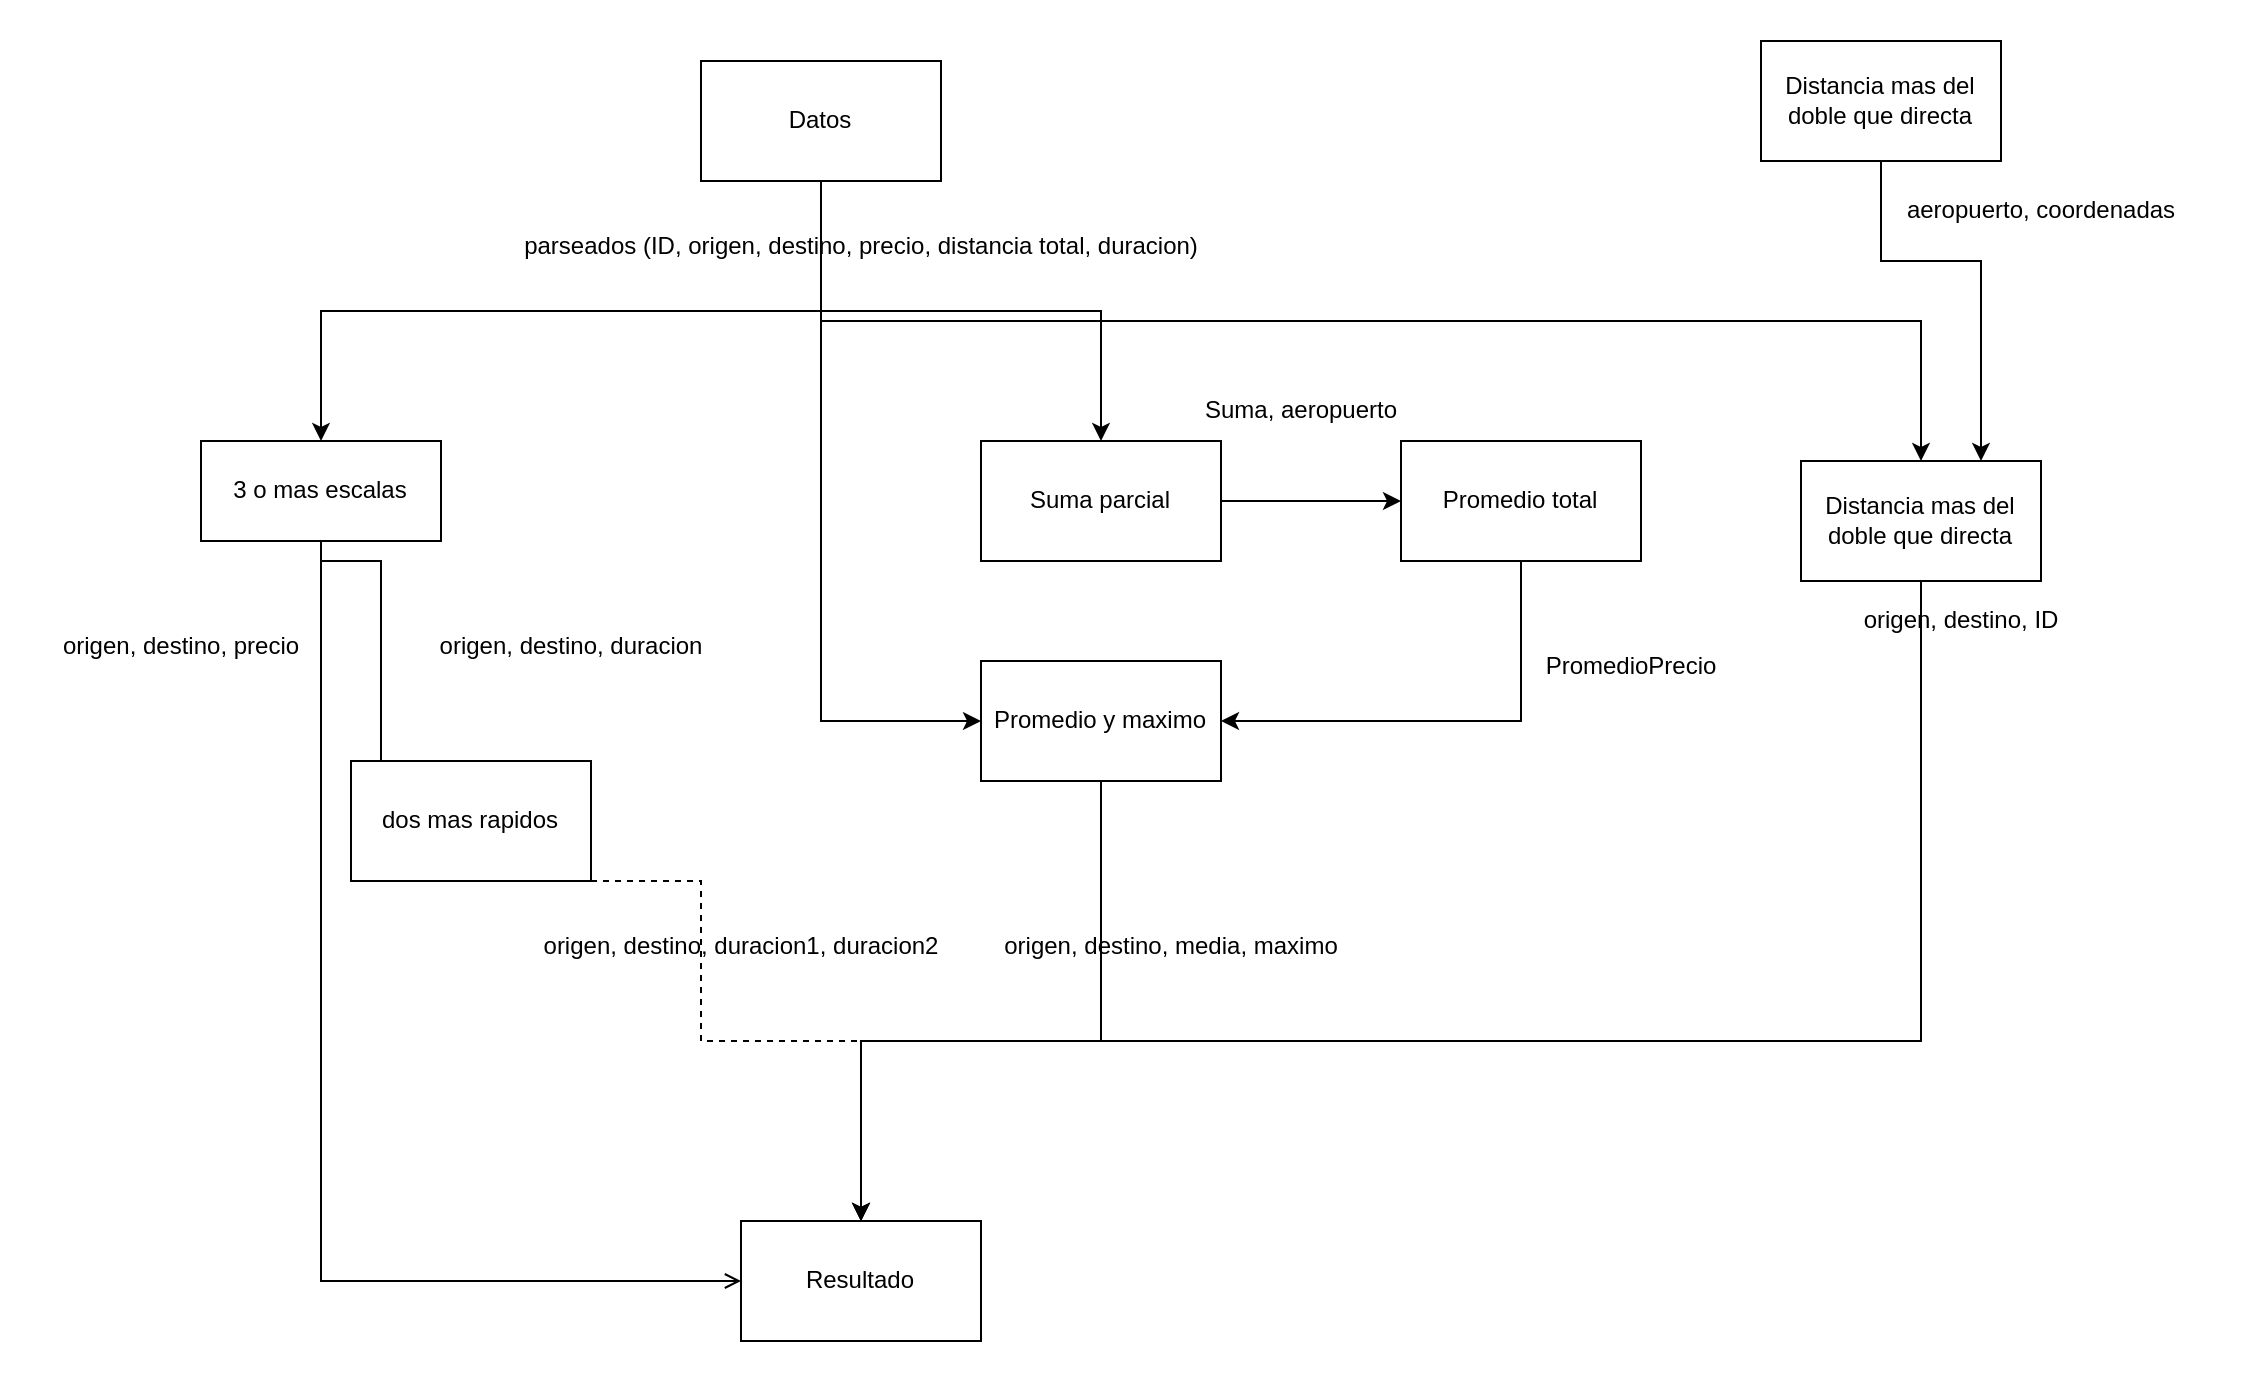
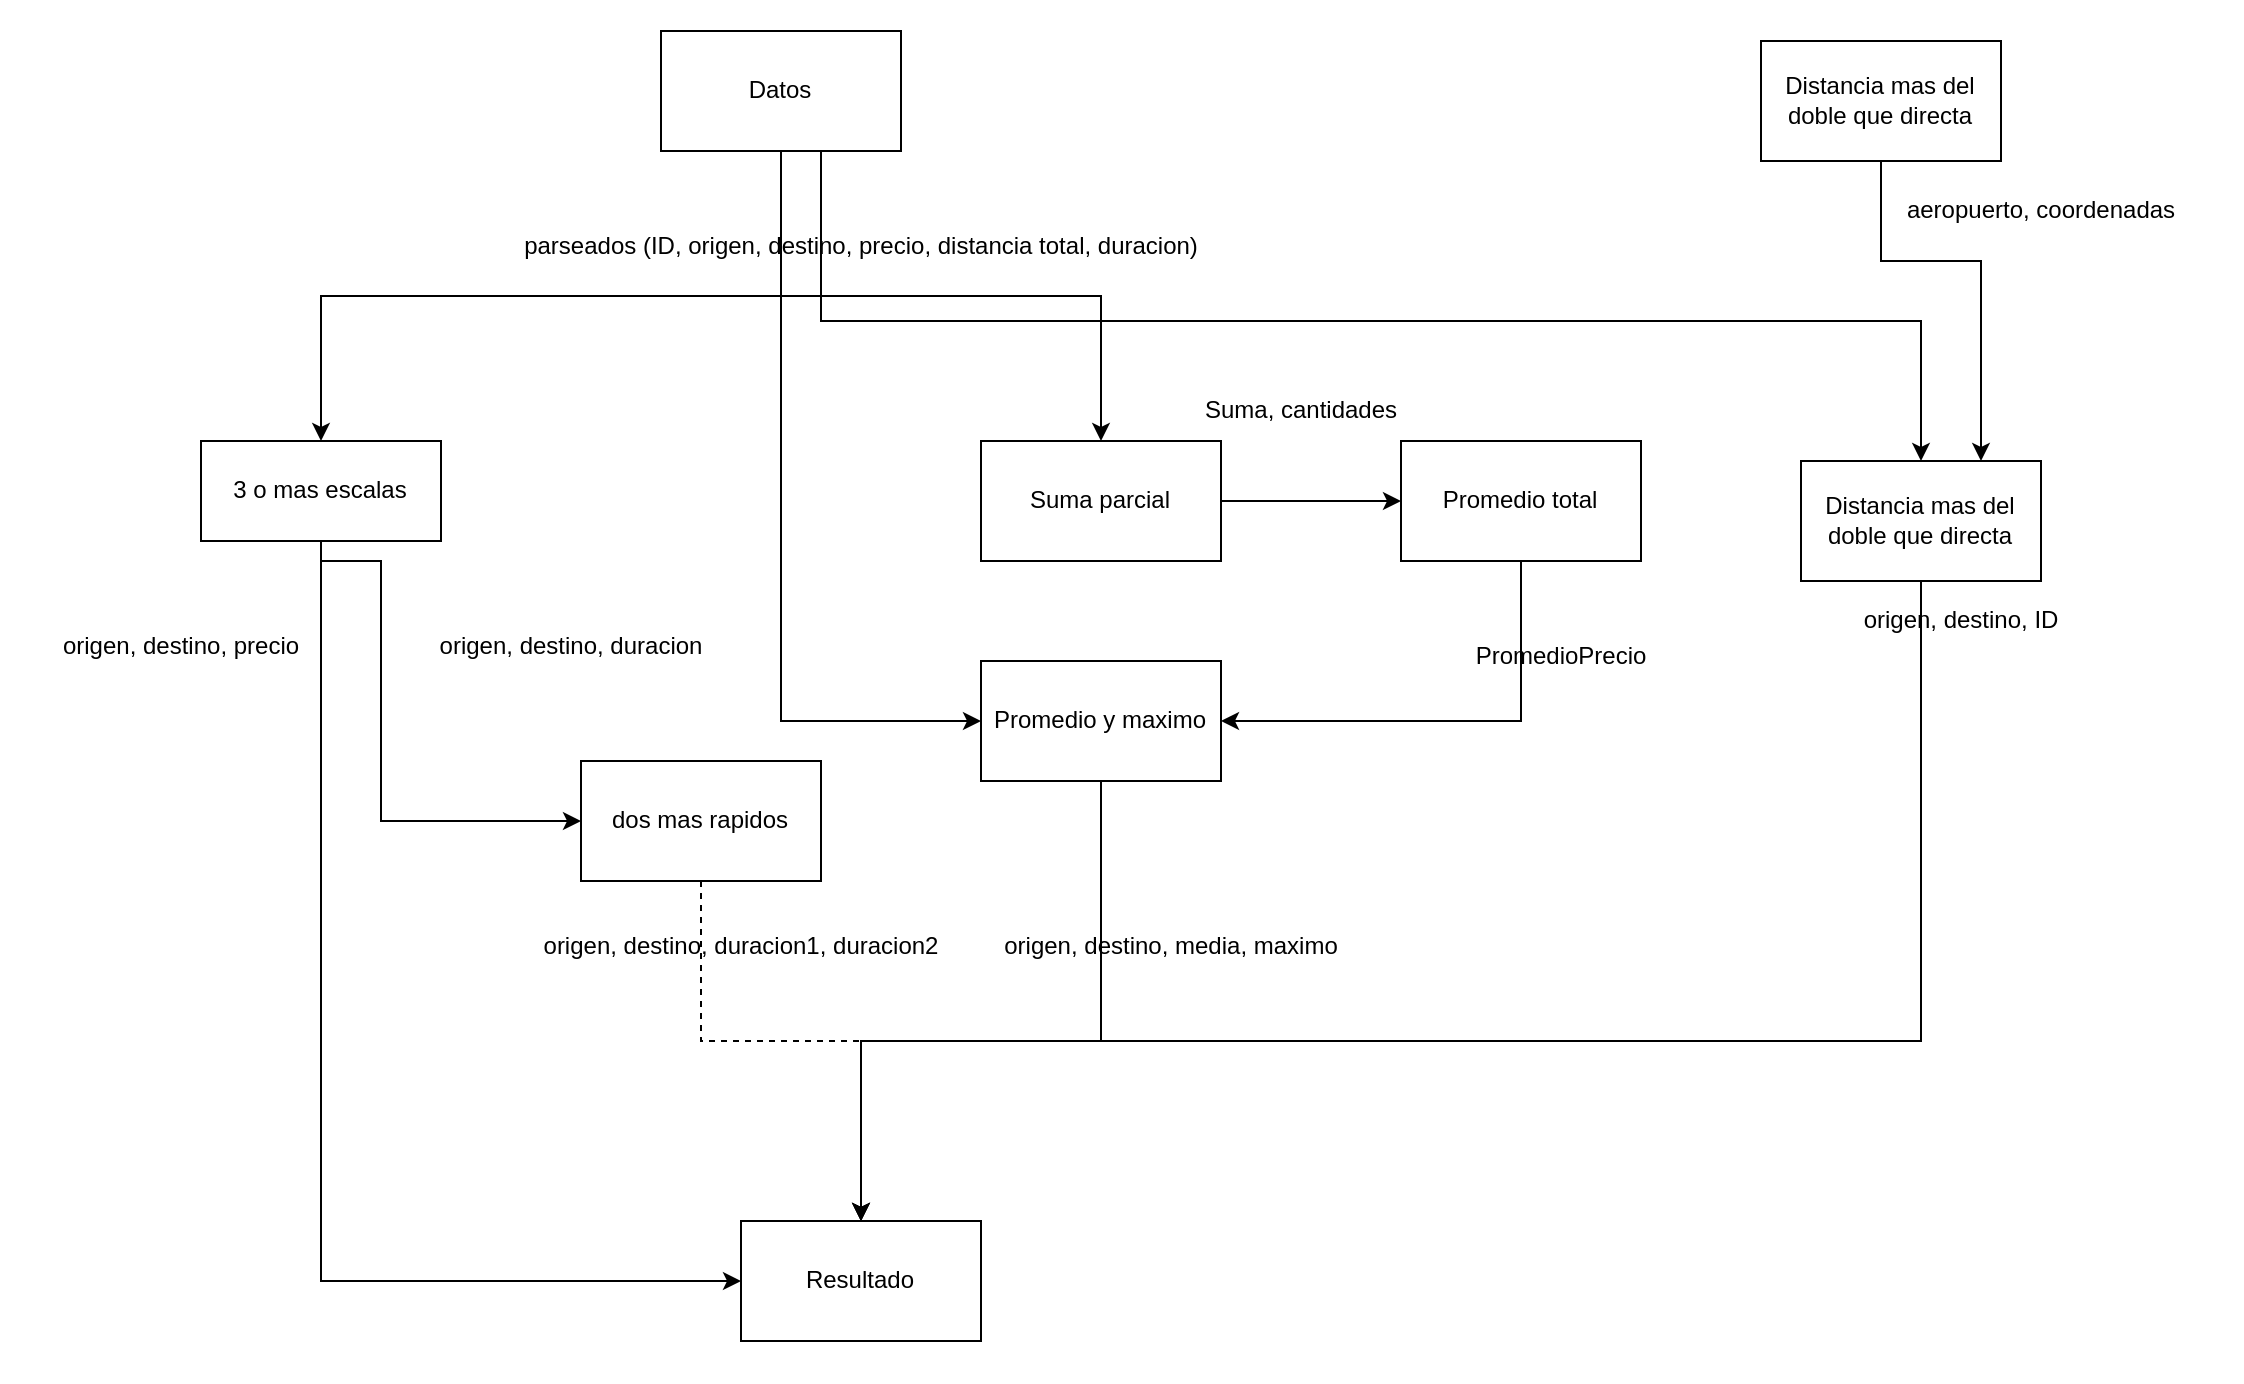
  <mxCell id="0" />
  <mxCell id="1" parent="0" />
- <mxCell id="2" style="edgeStyle=orthogonalEdgeStyle;rounded=0;orthogonalLoop=1;jettySize=auto;html=1;exitX=0.5;exitY=1;exitDx=0;exitDy=0;entryX=0;entryY=0.5;entryDx=0;entryDy=0;endArrow=open;" parent="1" source="4" target="16" edge="1"><mxGeometry relative="1" as="geometry" /></mxCell>
+ <mxCell id="2" style="edgeStyle=orthogonalEdgeStyle;rounded=0;orthogonalLoop=1;jettySize=auto;html=1;exitX=0.5;exitY=1;exitDx=0;exitDy=0;entryX=0;entryY=0.5;entryDx=0;entryDy=0;" parent="1" source="4" target="16" edge="1"><mxGeometry relative="1" as="geometry" /></mxCell>
  <mxCell id="3" style="edgeStyle=orthogonalEdgeStyle;rounded=0;orthogonalLoop=1;jettySize=auto;html=1;exitX=0.5;exitY=1;exitDx=0;exitDy=0;entryX=0;entryY=0.5;entryDx=0;entryDy=0;" parent="1" source="4" target="15" edge="1"><mxGeometry relative="1" as="geometry"><Array as="points"><mxPoint x="190" y="280" /><mxPoint x="190" y="410" /></Array></mxGeometry></mxCell>
  <mxCell id="4" value="3 o mas escalas" style="rounded=0;whiteSpace=wrap;html=1;" parent="1" vertex="1"><mxGeometry x="100" y="220" width="120" height="50" as="geometry" /></mxCell>
  <mxCell id="5" style="edgeStyle=orthogonalEdgeStyle;rounded=0;orthogonalLoop=1;jettySize=auto;html=1;exitX=1;exitY=0.5;exitDx=0;exitDy=0;entryX=0;entryY=0.5;entryDx=0;entryDy=0;" parent="1" source="6" target="27" edge="1"><mxGeometry relative="1" as="geometry"><mxPoint x="670" y="250" as="targetPoint" /></mxGeometry></mxCell>
  <mxCell id="6" value="Suma parcial" style="rounded=0;whiteSpace=wrap;html=1;" parent="1" vertex="1"><mxGeometry x="490" y="220" width="120" height="60" as="geometry" /></mxCell>
  <mxCell id="7" style="edgeStyle=orthogonalEdgeStyle;rounded=0;orthogonalLoop=1;jettySize=auto;html=1;exitX=0.5;exitY=1;exitDx=0;exitDy=0;" parent="1" source="8" edge="1"><mxGeometry relative="1" as="geometry"><mxPoint x="430" y="610" as="targetPoint" /><Array as="points"><mxPoint x="520" y="520" /><mxPoint x="431" y="520" /></Array></mxGeometry></mxCell>
  <mxCell id="8" value="Distancia mas del doble que directa" style="rounded=0;whiteSpace=wrap;html=1;" parent="1" vertex="1"><mxGeometry x="900" y="230" width="120" height="60" as="geometry" /></mxCell>
  <mxCell id="9" style="edgeStyle=orthogonalEdgeStyle;rounded=0;orthogonalLoop=1;jettySize=auto;html=1;exitX=0.5;exitY=1;exitDx=0;exitDy=0;entryX=0.5;entryY=0;entryDx=0;entryDy=0;" parent="1" source="13" target="4" edge="1"><mxGeometry relative="1" as="geometry" /></mxCell>
  <mxCell id="10" style="edgeStyle=orthogonalEdgeStyle;rounded=0;orthogonalLoop=1;jettySize=auto;html=1;exitX=0.5;exitY=1;exitDx=0;exitDy=0;entryX=0.5;entryY=0;entryDx=0;entryDy=0;" parent="1" source="13" target="8" edge="1"><mxGeometry relative="1" as="geometry"><Array as="points"><mxPoint x="410" y="160" /><mxPoint x="960" y="160" /></Array></mxGeometry></mxCell>
  <mxCell id="11" style="edgeStyle=orthogonalEdgeStyle;rounded=0;orthogonalLoop=1;jettySize=auto;html=1;exitX=0.5;exitY=1;exitDx=0;exitDy=0;entryX=0.5;entryY=0;entryDx=0;entryDy=0;" parent="1" source="13" target="6" edge="1"><mxGeometry relative="1" as="geometry" /></mxCell>
  <mxCell id="12" style="edgeStyle=orthogonalEdgeStyle;rounded=0;orthogonalLoop=1;jettySize=auto;html=1;exitX=0.5;exitY=1;exitDx=0;exitDy=0;entryX=0;entryY=0.5;entryDx=0;entryDy=0;" parent="1" source="13" target="29" edge="1"><mxGeometry relative="1" as="geometry" /></mxCell>
- <mxCell id="13" value="Datos" style="rounded=0;whiteSpace=wrap;html=1;" parent="1" vertex="1"><mxGeometry x="350" y="30" width="120" height="60" as="geometry" /></mxCell>
+ <mxCell id="13" value="Datos" style="rounded=0;whiteSpace=wrap;html=1;" parent="1" vertex="1"><mxGeometry x="330" y="15" width="120" height="60" as="geometry" /></mxCell>
  <mxCell id="14" style="edgeStyle=orthogonalEdgeStyle;rounded=0;orthogonalLoop=1;jettySize=auto;html=1;exitX=0.5;exitY=1;exitDx=0;exitDy=0;entryX=0.5;entryY=0;entryDx=0;entryDy=0;dashed=1;" parent="1" source="15" target="16" edge="1"><mxGeometry relative="1" as="geometry"><Array as="points"><mxPoint x="350" y="520" /><mxPoint x="430" y="520" /></Array></mxGeometry></mxCell>
- <mxCell id="15" value="dos mas rapidos" style="rounded=0;whiteSpace=wrap;html=1;" parent="1" vertex="1"><mxGeometry x="175" y="380" width="120" height="60" as="geometry" /></mxCell>
+ <mxCell id="15" value="dos mas rapidos" style="rounded=0;whiteSpace=wrap;html=1;" parent="1" vertex="1"><mxGeometry x="290" y="380" width="120" height="60" as="geometry" /></mxCell>
  <mxCell id="16" value="Resultado" style="rounded=0;whiteSpace=wrap;html=1;" parent="1" vertex="1"><mxGeometry x="370" y="610" width="120" height="60" as="geometry" /></mxCell>
  <mxCell id="17" value="parseados (ID, origen, destino, precio, distancia total, duracion)" style="text;html=1;align=center;verticalAlign=middle;resizable=0;points=[];autosize=1;strokeColor=none;fillColor=none;" parent="1" vertex="1"><mxGeometry x="250" y="108" width="360" height="30" as="geometry" /></mxCell>
  <mxCell id="18" value="origen, destino, duracion" style="text;html=1;align=center;verticalAlign=middle;resizable=0;points=[];autosize=1;strokeColor=none;fillColor=none;" parent="1" vertex="1"><mxGeometry x="210" y="308" width="150" height="30" as="geometry" /></mxCell>
  <mxCell id="19" value="origen, destino, duracion1, duracion2" style="text;html=1;align=center;verticalAlign=middle;resizable=0;points=[];autosize=1;strokeColor=none;fillColor=none;" parent="1" vertex="1"><mxGeometry x="260" y="458" width="220" height="30" as="geometry" /></mxCell>
  <mxCell id="20" value="origen, destino, ID" style="text;html=1;align=center;verticalAlign=middle;resizable=0;points=[];autosize=1;strokeColor=none;fillColor=none;" parent="1" vertex="1"><mxGeometry x="920" y="295" width="120" height="30" as="geometry" /></mxCell>
  <mxCell id="21" value="origen, destino, media, maximo" style="text;html=1;align=center;verticalAlign=middle;resizable=0;points=[];autosize=1;strokeColor=none;fillColor=none;" parent="1" vertex="1"><mxGeometry x="490" y="458" width="190" height="30" as="geometry" /></mxCell>
  <mxCell id="22" value="aeropuerto, coordenadas" style="text;html=1;align=center;verticalAlign=middle;resizable=0;points=[];autosize=1;strokeColor=none;fillColor=none;" parent="1" vertex="1"><mxGeometry x="940" y="90" width="160" height="30" as="geometry" /></mxCell>
  <mxCell id="23" style="edgeStyle=orthogonalEdgeStyle;rounded=0;orthogonalLoop=1;jettySize=auto;html=1;exitX=0.5;exitY=1;exitDx=0;exitDy=0;entryX=0.75;entryY=0;entryDx=0;entryDy=0;" parent="1" source="24" target="8" edge="1"><mxGeometry relative="1" as="geometry"><Array as="points"><mxPoint x="940" y="130" /><mxPoint x="990" y="130" /></Array></mxGeometry></mxCell>
  <mxCell id="24" value="Distancia mas del doble que directa" style="rounded=0;whiteSpace=wrap;html=1;" parent="1" vertex="1"><mxGeometry x="880" y="20" width="120" height="60" as="geometry" /></mxCell>
  <mxCell id="25" value="origen, destino, precio" style="text;html=1;align=center;verticalAlign=middle;resizable=0;points=[];autosize=1;strokeColor=none;fillColor=none;" parent="1" vertex="1"><mxGeometry x="20" y="308" width="140" height="30" as="geometry" /></mxCell>
  <mxCell id="26" style="edgeStyle=orthogonalEdgeStyle;rounded=0;orthogonalLoop=1;jettySize=auto;html=1;exitX=0.5;exitY=1;exitDx=0;exitDy=0;entryX=1;entryY=0.5;entryDx=0;entryDy=0;" parent="1" source="27" target="29" edge="1"><mxGeometry relative="1" as="geometry" /></mxCell>
  <mxCell id="27" value="Promedio total" style="rounded=0;whiteSpace=wrap;html=1;" parent="1" vertex="1"><mxGeometry x="700" y="220" width="120" height="60" as="geometry" /></mxCell>
  <mxCell id="28" style="edgeStyle=orthogonalEdgeStyle;rounded=0;orthogonalLoop=1;jettySize=auto;html=1;exitX=0.5;exitY=1;exitDx=0;exitDy=0;entryX=0.5;entryY=0;entryDx=0;entryDy=0;" parent="1" source="29" target="16" edge="1"><mxGeometry relative="1" as="geometry"><Array as="points"><mxPoint x="550" y="520" /><mxPoint x="430" y="520" /></Array></mxGeometry></mxCell>
  <mxCell id="29" value="Promedio y maximo" style="rounded=0;whiteSpace=wrap;html=1;" parent="1" vertex="1"><mxGeometry x="490" y="330" width="120" height="60" as="geometry" /></mxCell>
- <mxCell id="30" value="PromedioPrecio" style="text;html=1;align=center;verticalAlign=middle;resizable=0;points=[];autosize=1;strokeColor=none;fillColor=none;" parent="1" vertex="1"><mxGeometry x="760" y="318" width="110" height="30" as="geometry" /></mxCell>
- <mxCell id="31" value="Suma, aeropuerto" style="text;html=1;align=center;verticalAlign=middle;resizable=0;points=[];autosize=1;strokeColor=none;fillColor=none;" parent="1" vertex="1"><mxGeometry x="590" y="190" width="120" height="30" as="geometry" /></mxCell>
+ <mxCell id="30" value="PromedioPrecio" style="text;html=1;align=center;verticalAlign=middle;resizable=0;points=[];autosize=1;strokeColor=none;fillColor=none;" parent="1" vertex="1"><mxGeometry x="725" y="313" width="110" height="30" as="geometry" /></mxCell>
+ <mxCell id="31" value="Suma, cantidades" style="text;html=1;align=center;verticalAlign=middle;resizable=0;points=[];autosize=1;strokeColor=none;fillColor=none;" parent="1" vertex="1"><mxGeometry x="590" y="190" width="120" height="30" as="geometry" /></mxCell>
